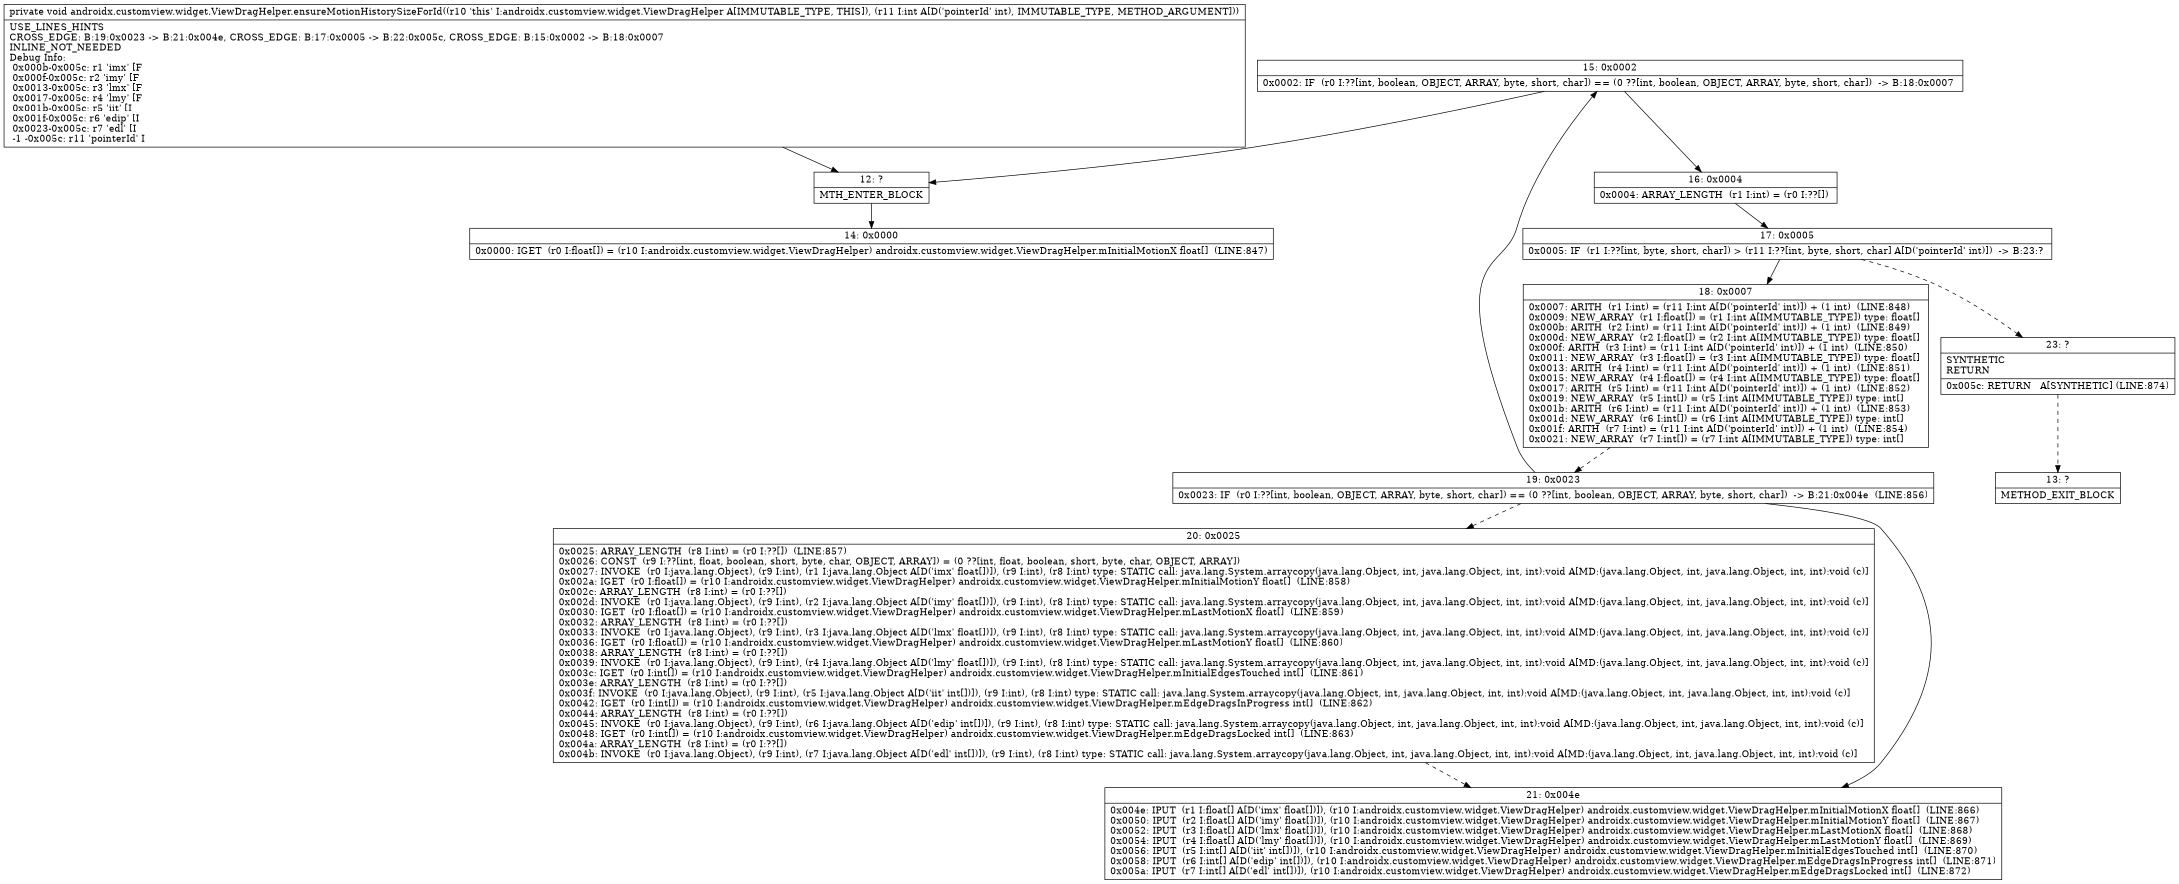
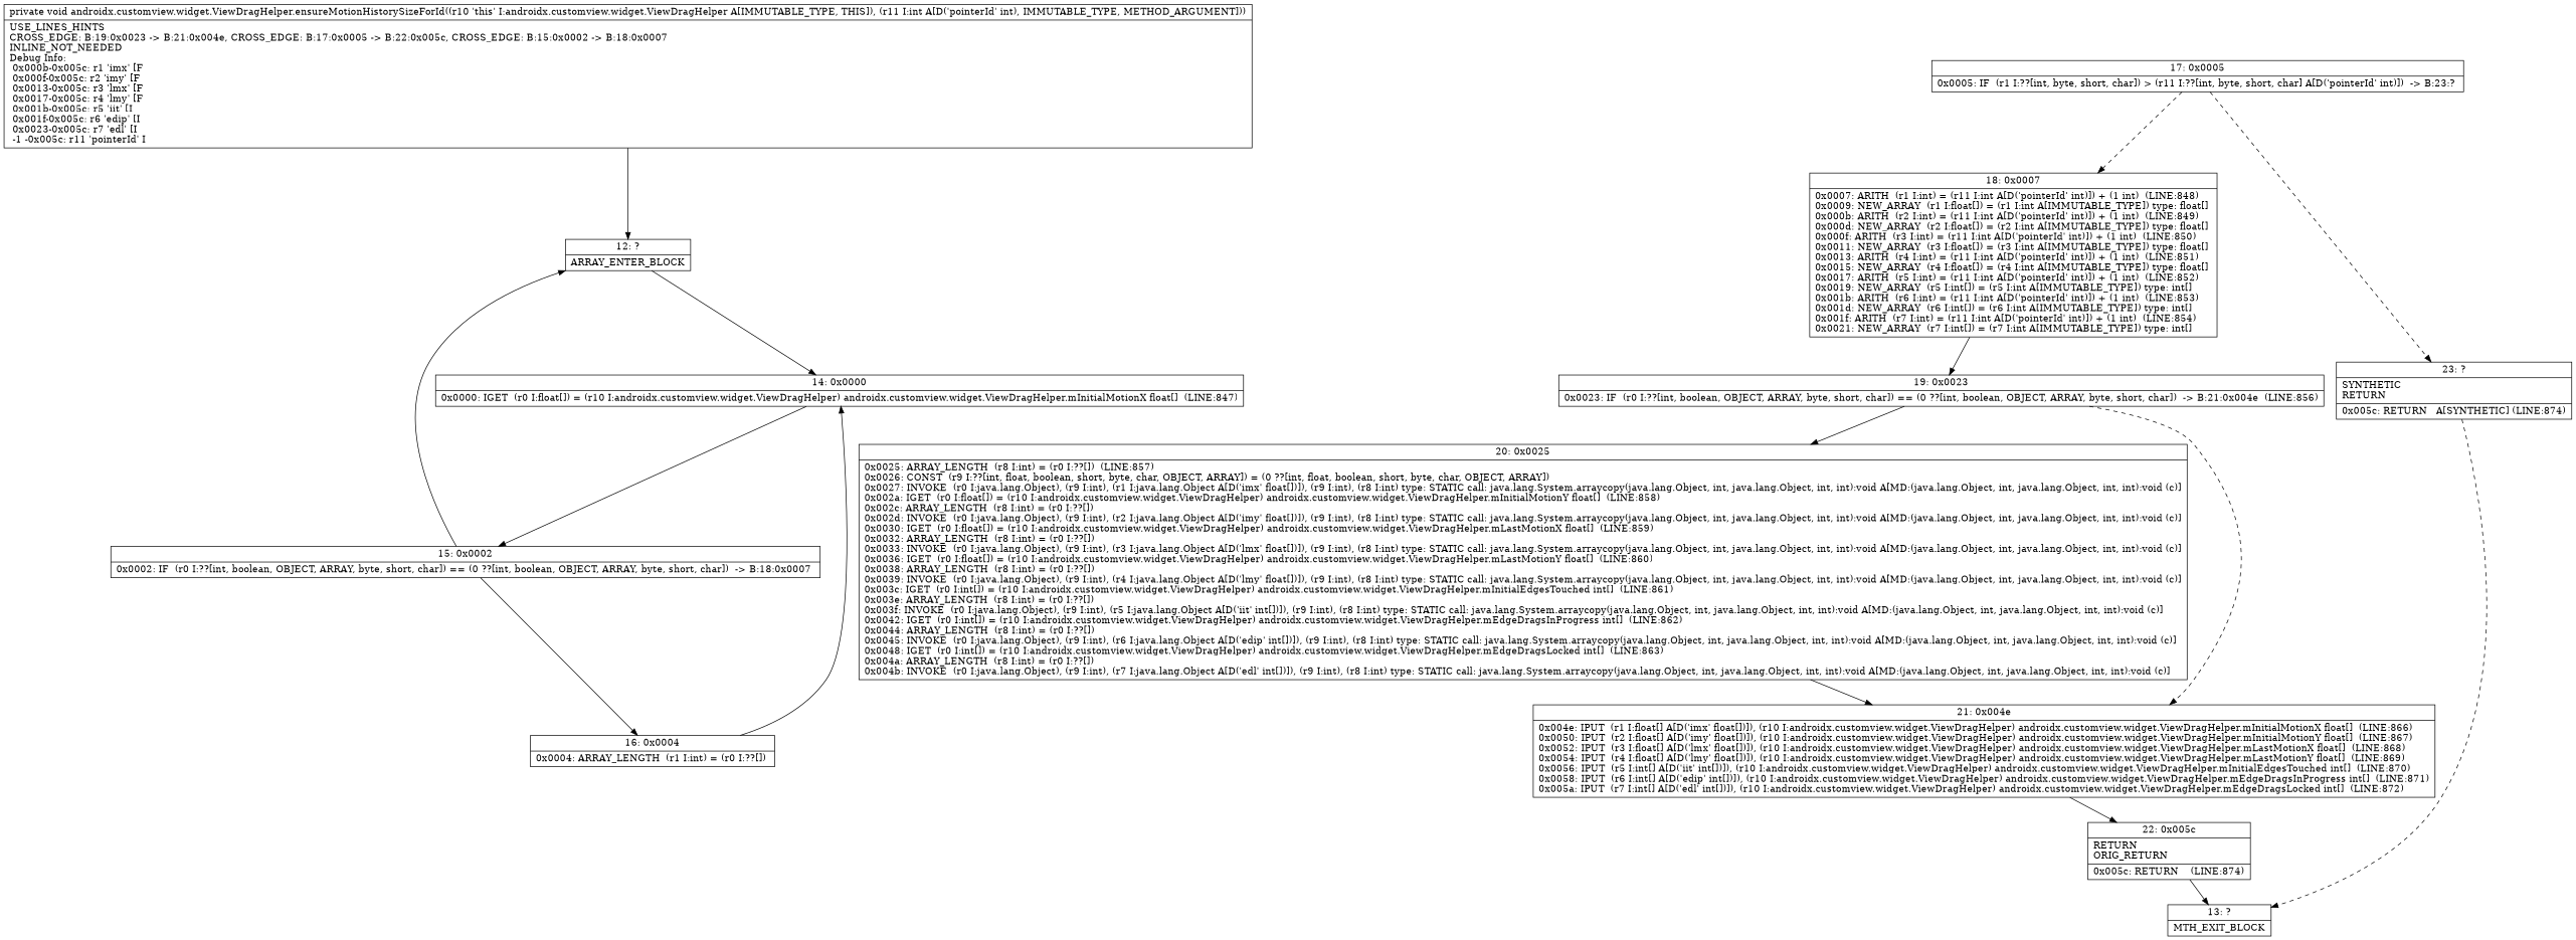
  digraph {
    node [shape=record]
-   n1 [label="{12\:\ ?|MTH_ENTER_BLOCK\l}"]
+   n1 [label="{12\:\ ?|ARRAY_ENTER_BLOCK\l}"]
    n2 [label="{14\:\ 0x0000|0x0000: IGET  (r0 I:float[]) = (r10 I:androidx.customview.widget.ViewDragHelper) androidx.customview.widget.ViewDragHelper.mInitialMotionX float[]  (LINE:847)\l}"]
    n3 [label="{15\:\ 0x0002|0x0002: IF  (r0 I:??[int, boolean, OBJECT, ARRAY, byte, short, char]) == (0 ??[int, boolean, OBJECT, ARRAY, byte, short, char])  \-\> B:18:0x0007 \l}"]
    n4 [label="{16\:\ 0x0004|0x0004: ARRAY_LENGTH  (r1 I:int) = (r0 I:??[]) \l}"]
    n5 [label="{17\:\ 0x0005|0x0005: IF  (r1 I:??[int, byte, short, char]) \> (r11 I:??[int, byte, short, char] A[D('pointerId' int)])  \-\> B:23:? \l}"]
    n6 [label="{18\:\ 0x0007|0x0007: ARITH  (r1 I:int) = (r11 I:int A[D('pointerId' int)]) + (1 int)  (LINE:848)\l0x0009: NEW_ARRAY  (r1 I:float[]) = (r1 I:int A[IMMUTABLE_TYPE]) type: float[] \l0x000b: ARITH  (r2 I:int) = (r11 I:int A[D('pointerId' int)]) + (1 int)  (LINE:849)\l0x000d: NEW_ARRAY  (r2 I:float[]) = (r2 I:int A[IMMUTABLE_TYPE]) type: float[] \l0x000f: ARITH  (r3 I:int) = (r11 I:int A[D('pointerId' int)]) + (1 int)  (LINE:850)\l0x0011: NEW_ARRAY  (r3 I:float[]) = (r3 I:int A[IMMUTABLE_TYPE]) type: float[] \l0x0013: ARITH  (r4 I:int) = (r11 I:int A[D('pointerId' int)]) + (1 int)  (LINE:851)\l0x0015: NEW_ARRAY  (r4 I:float[]) = (r4 I:int A[IMMUTABLE_TYPE]) type: float[] \l0x0017: ARITH  (r5 I:int) = (r11 I:int A[D('pointerId' int)]) + (1 int)  (LINE:852)\l0x0019: NEW_ARRAY  (r5 I:int[]) = (r5 I:int A[IMMUTABLE_TYPE]) type: int[] \l0x001b: ARITH  (r6 I:int) = (r11 I:int A[D('pointerId' int)]) + (1 int)  (LINE:853)\l0x001d: NEW_ARRAY  (r6 I:int[]) = (r6 I:int A[IMMUTABLE_TYPE]) type: int[] \l0x001f: ARITH  (r7 I:int) = (r11 I:int A[D('pointerId' int)]) + (1 int)  (LINE:854)\l0x0021: NEW_ARRAY  (r7 I:int[]) = (r7 I:int A[IMMUTABLE_TYPE]) type: int[] \l}"]
    n7 [label="{19\:\ 0x0023|0x0023: IF  (r0 I:??[int, boolean, OBJECT, ARRAY, byte, short, char]) == (0 ??[int, boolean, OBJECT, ARRAY, byte, short, char])  \-\> B:21:0x004e  (LINE:856)\l}"]
    n8 [label="{23\:\ ?|SYNTHETIC\lRETURN\l|0x005c: RETURN   A[SYNTHETIC] (LINE:874)\l}"]
-   n9 [label="{13\:\ ?|METHOD_EXIT_BLOCK\l}"]
+   n9 [label="{13\:\ ?|MTH_EXIT_BLOCK\l}"]
    n10 [label="{20\:\ 0x0025|0x0025: ARRAY_LENGTH  (r8 I:int) = (r0 I:??[])  (LINE:857)\l0x0026: CONST  (r9 I:??[int, float, boolean, short, byte, char, OBJECT, ARRAY]) = (0 ??[int, float, boolean, short, byte, char, OBJECT, ARRAY]) \l0x0027: INVOKE  (r0 I:java.lang.Object), (r9 I:int), (r1 I:java.lang.Object A[D('imx' float[])]), (r9 I:int), (r8 I:int) type: STATIC call: java.lang.System.arraycopy(java.lang.Object, int, java.lang.Object, int, int):void A[MD:(java.lang.Object, int, java.lang.Object, int, int):void (c)]\l0x002a: IGET  (r0 I:float[]) = (r10 I:androidx.customview.widget.ViewDragHelper) androidx.customview.widget.ViewDragHelper.mInitialMotionY float[]  (LINE:858)\l0x002c: ARRAY_LENGTH  (r8 I:int) = (r0 I:??[]) \l0x002d: INVOKE  (r0 I:java.lang.Object), (r9 I:int), (r2 I:java.lang.Object A[D('imy' float[])]), (r9 I:int), (r8 I:int) type: STATIC call: java.lang.System.arraycopy(java.lang.Object, int, java.lang.Object, int, int):void A[MD:(java.lang.Object, int, java.lang.Object, int, int):void (c)]\l0x0030: IGET  (r0 I:float[]) = (r10 I:androidx.customview.widget.ViewDragHelper) androidx.customview.widget.ViewDragHelper.mLastMotionX float[]  (LINE:859)\l0x0032: ARRAY_LENGTH  (r8 I:int) = (r0 I:??[]) \l0x0033: INVOKE  (r0 I:java.lang.Object), (r9 I:int), (r3 I:java.lang.Object A[D('lmx' float[])]), (r9 I:int), (r8 I:int) type: STATIC call: java.lang.System.arraycopy(java.lang.Object, int, java.lang.Object, int, int):void A[MD:(java.lang.Object, int, java.lang.Object, int, int):void (c)]\l0x0036: IGET  (r0 I:float[]) = (r10 I:androidx.customview.widget.ViewDragHelper) androidx.customview.widget.ViewDragHelper.mLastMotionY float[]  (LINE:860)\l0x0038: ARRAY_LENGTH  (r8 I:int) = (r0 I:??[]) \l0x0039: INVOKE  (r0 I:java.lang.Object), (r9 I:int), (r4 I:java.lang.Object A[D('lmy' float[])]), (r9 I:int), (r8 I:int) type: STATIC call: java.lang.System.arraycopy(java.lang.Object, int, java.lang.Object, int, int):void A[MD:(java.lang.Object, int, java.lang.Object, int, int):void (c)]\l0x003c: IGET  (r0 I:int[]) = (r10 I:androidx.customview.widget.ViewDragHelper) androidx.customview.widget.ViewDragHelper.mInitialEdgesTouched int[]  (LINE:861)\l0x003e: ARRAY_LENGTH  (r8 I:int) = (r0 I:??[]) \l0x003f: INVOKE  (r0 I:java.lang.Object), (r9 I:int), (r5 I:java.lang.Object A[D('iit' int[])]), (r9 I:int), (r8 I:int) type: STATIC call: java.lang.System.arraycopy(java.lang.Object, int, java.lang.Object, int, int):void A[MD:(java.lang.Object, int, java.lang.Object, int, int):void (c)]\l0x0042: IGET  (r0 I:int[]) = (r10 I:androidx.customview.widget.ViewDragHelper) androidx.customview.widget.ViewDragHelper.mEdgeDragsInProgress int[]  (LINE:862)\l0x0044: ARRAY_LENGTH  (r8 I:int) = (r0 I:??[]) \l0x0045: INVOKE  (r0 I:java.lang.Object), (r9 I:int), (r6 I:java.lang.Object A[D('edip' int[])]), (r9 I:int), (r8 I:int) type: STATIC call: java.lang.System.arraycopy(java.lang.Object, int, java.lang.Object, int, int):void A[MD:(java.lang.Object, int, java.lang.Object, int, int):void (c)]\l0x0048: IGET  (r0 I:int[]) = (r10 I:androidx.customview.widget.ViewDragHelper) androidx.customview.widget.ViewDragHelper.mEdgeDragsLocked int[]  (LINE:863)\l0x004a: ARRAY_LENGTH  (r8 I:int) = (r0 I:??[]) \l0x004b: INVOKE  (r0 I:java.lang.Object), (r9 I:int), (r7 I:java.lang.Object A[D('edl' int[])]), (r9 I:int), (r8 I:int) type: STATIC call: java.lang.System.arraycopy(java.lang.Object, int, java.lang.Object, int, int):void A[MD:(java.lang.Object, int, java.lang.Object, int, int):void (c)]\l}"]
    n11 [label="{21\:\ 0x004e|0x004e: IPUT  (r1 I:float[] A[D('imx' float[])]), (r10 I:androidx.customview.widget.ViewDragHelper) androidx.customview.widget.ViewDragHelper.mInitialMotionX float[]  (LINE:866)\l0x0050: IPUT  (r2 I:float[] A[D('imy' float[])]), (r10 I:androidx.customview.widget.ViewDragHelper) androidx.customview.widget.ViewDragHelper.mInitialMotionY float[]  (LINE:867)\l0x0052: IPUT  (r3 I:float[] A[D('lmx' float[])]), (r10 I:androidx.customview.widget.ViewDragHelper) androidx.customview.widget.ViewDragHelper.mLastMotionX float[]  (LINE:868)\l0x0054: IPUT  (r4 I:float[] A[D('lmy' float[])]), (r10 I:androidx.customview.widget.ViewDragHelper) androidx.customview.widget.ViewDragHelper.mLastMotionY float[]  (LINE:869)\l0x0056: IPUT  (r5 I:int[] A[D('iit' int[])]), (r10 I:androidx.customview.widget.ViewDragHelper) androidx.customview.widget.ViewDragHelper.mInitialEdgesTouched int[]  (LINE:870)\l0x0058: IPUT  (r6 I:int[] A[D('edip' int[])]), (r10 I:androidx.customview.widget.ViewDragHelper) androidx.customview.widget.ViewDragHelper.mEdgeDragsInProgress int[]  (LINE:871)\l0x005a: IPUT  (r7 I:int[] A[D('edl' int[])]), (r10 I:androidx.customview.widget.ViewDragHelper) androidx.customview.widget.ViewDragHelper.mEdgeDragsLocked int[]  (LINE:872)\l}"]
+   n12 [label="{22\:\ 0x005c|RETURN\lORIG_RETURN\l|0x005c: RETURN    (LINE:874)\l}"]
    n13 [label="{private void androidx.customview.widget.ViewDragHelper.ensureMotionHistorySizeForId((r10 'this' I:androidx.customview.widget.ViewDragHelper A[IMMUTABLE_TYPE, THIS]), (r11 I:int A[D('pointerId' int), IMMUTABLE_TYPE, METHOD_ARGUMENT]))  | USE_LINES_HINTS\lCROSS_EDGE: B:19:0x0023 \-\> B:21:0x004e, CROSS_EDGE: B:17:0x0005 \-\> B:22:0x005c, CROSS_EDGE: B:15:0x0002 \-\> B:18:0x0007\lINLINE_NOT_NEEDED\lDebug Info:\l  0x000b\-0x005c: r1 'imx' [F\l  0x000f\-0x005c: r2 'imy' [F\l  0x0013\-0x005c: r3 'lmx' [F\l  0x0017\-0x005c: r4 'lmy' [F\l  0x001b\-0x005c: r5 'iit' [I\l  0x001f\-0x005c: r6 'edip' [I\l  0x0023\-0x005c: r7 'edl' [I\l  \-1 \-0x005c: r11 'pointerId' I\l}"]
    n1 -> n2
-   n7 -> n3
+   n2 -> n3
    n3 -> n1
    n3 -> n4 [style=solid]
-   n4 -> n5
-   n5 -> n6 [style=solid]
+   n4 -> n2
+   n5 -> n6 [style=dashed]
    n5 -> n8 [style=dashed]
-   n6 -> n7 [style=dashed]
-   n7 -> n10 [style=dashed]
-   n7 -> n11
+   n6 -> n7
+   n7 -> n10 [style=solid]
+   n7 -> n11 [style=dashed]
    n8 -> n9 [style=dashed]
-   n10 -> n11 [style=dashed]
+   n10 -> n11
+   n11 -> n12
+   n12 -> n9
    n13 -> n1
  }
